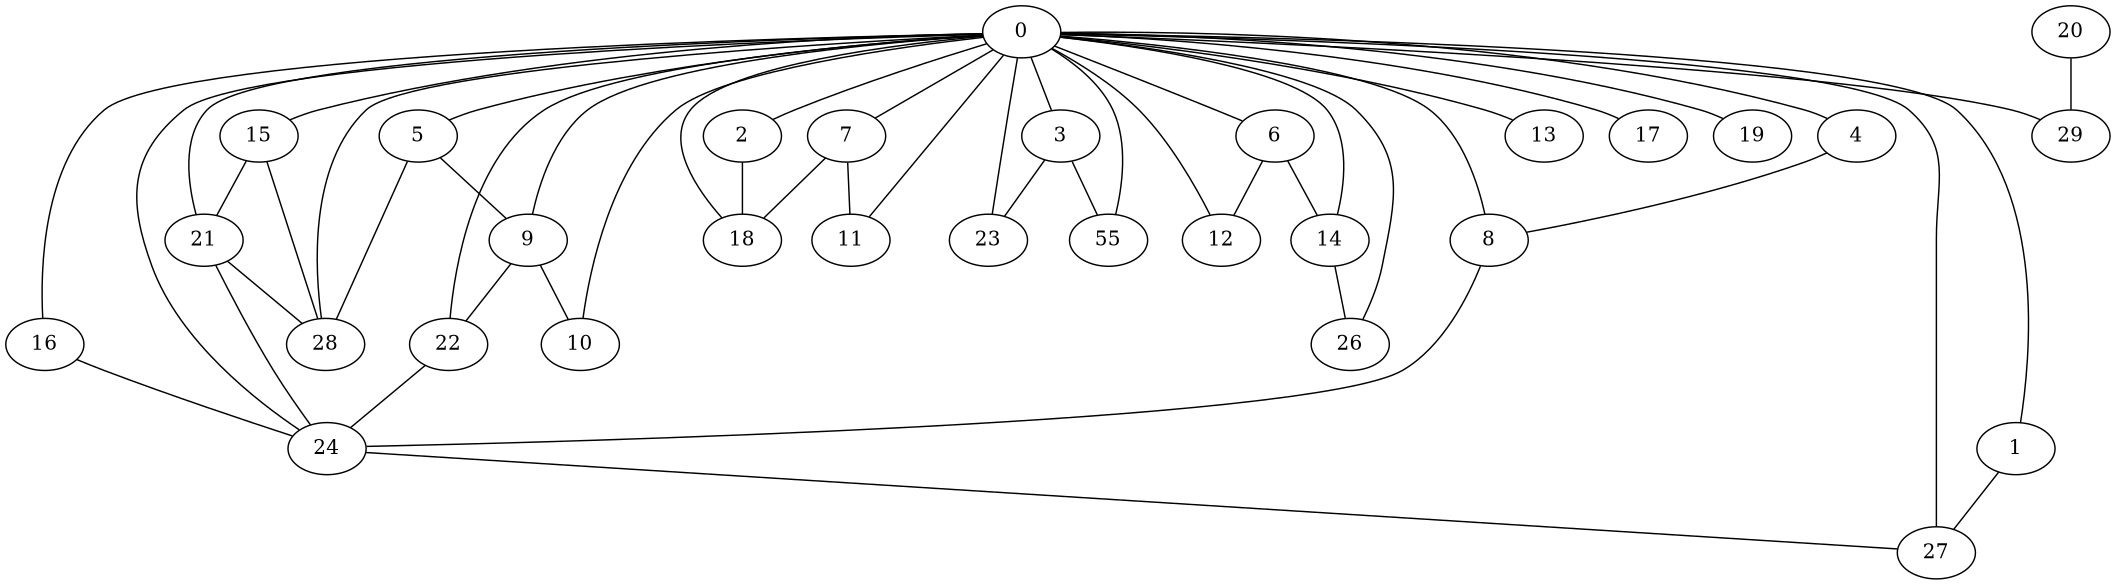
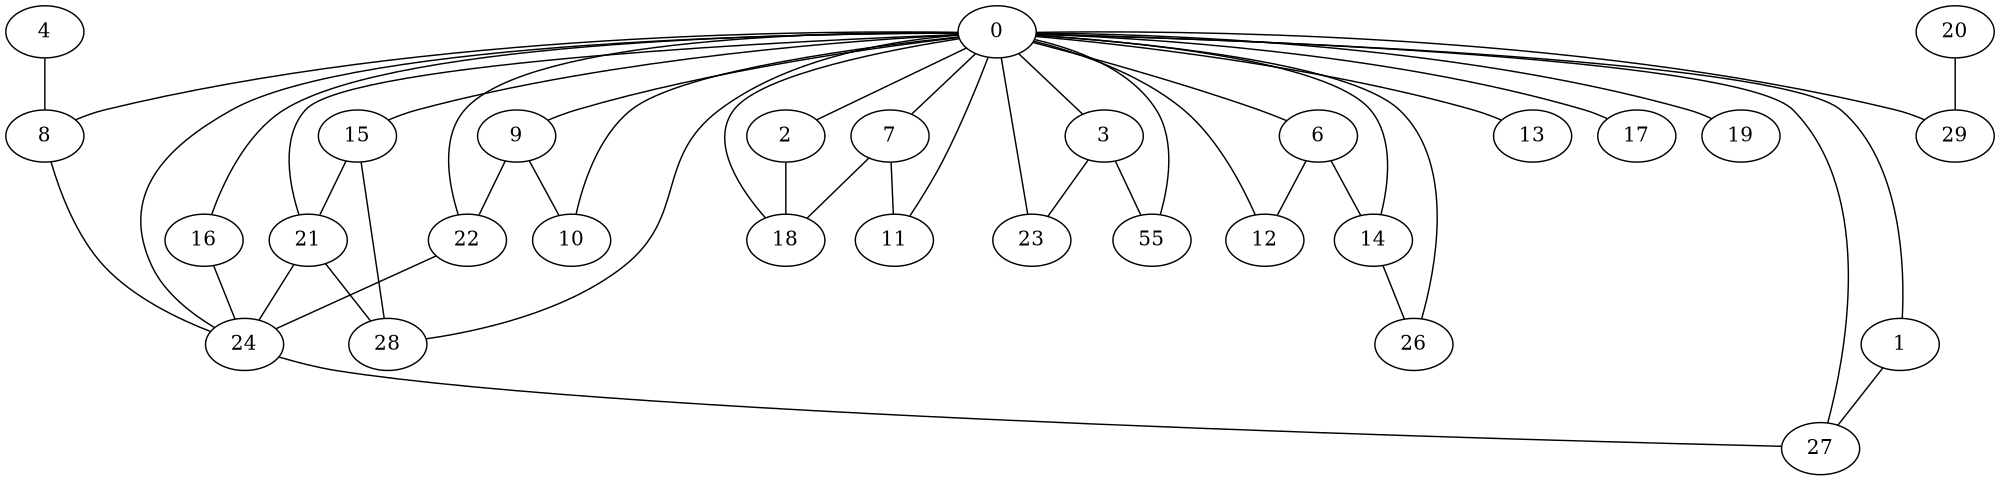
  graph {
    0
    1
    2
    3
    4
-   5
    6
    7
    8
    9
    10
    11
    12
    13
    14
    15
    16
    17
    18
    19
    21
    22
    23
    24
    n25 [label=55]
    26
    27
    28
    29
    20
    0 -- 1
    0 -- 2
    0 -- 3
-   0 -- 4
-   0 -- 5
    0 -- 6
    0 -- 7
    0 -- 8
    0 -- 9
    0 -- 10
    0 -- 11
    0 -- 12
    0 -- 13
    0 -- 14
    0 -- 15
    0 -- 16
    0 -- 17
    0 -- 18
    0 -- 19
    0 -- 21
    0 -- 22
    0 -- 23
    0 -- 24
    0 -- n25
    0 -- 26
    0 -- 27
    0 -- 28
    0 -- 29
    1 -- 27
    2 -- 18
    3 -- 23
    3 -- n25
    4 -- 8
-   5 -- 9
-   5 -- 28
    6 -- 12
    6 -- 14
    7 -- 11
    7 -- 18
    8 -- 24
    9 -- 10
    9 -- 22
    14 -- 26
    15 -- 21
    15 -- 28
    16 -- 24
    21 -- 24
    21 -- 28
    22 -- 24
    24 -- 27
    20 -- 29
  }
